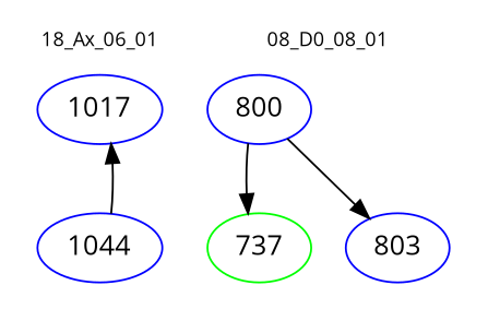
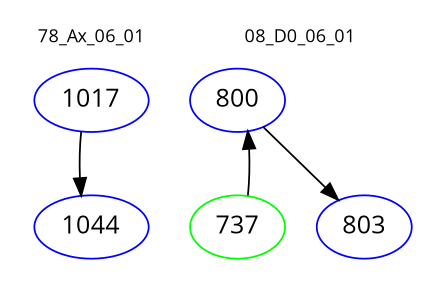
  digraph {
    fontname="Open Sans"
    node [color=blue fontname="Open Sans"]
    edge [color=black fontname="Open Sans"]
    n1 [label=1017]
    n2 [label=1044]
    n3 [label=800]
    n4 [color=green label=737]
    n5 [label=803]
    subgraph cluster_1 {
      color=white
      fontsize=10
-     label="18_Ax_06_01"
+     label="78_Ax_06_01"
      n1
      n2
    }
    subgraph cluster_2 {
      color=white
      fontsize=10
-     label="08_D0_08_01"
+     label="08_D0_06_01"
      n3
      n4
      n5
    }
-   n2 -> n1
-   n3 -> n4
+   n1 -> n2
+   n4 -> n3
    n3 -> n5
  }
